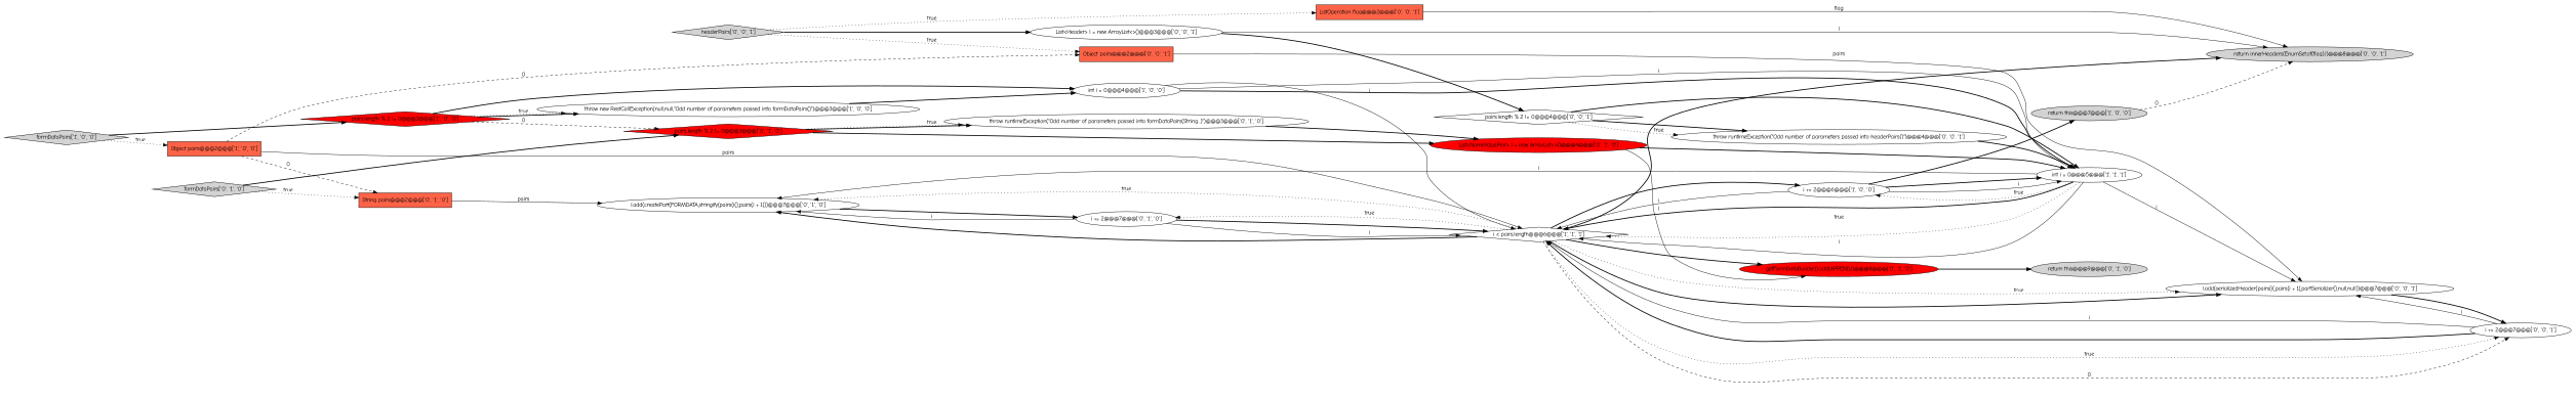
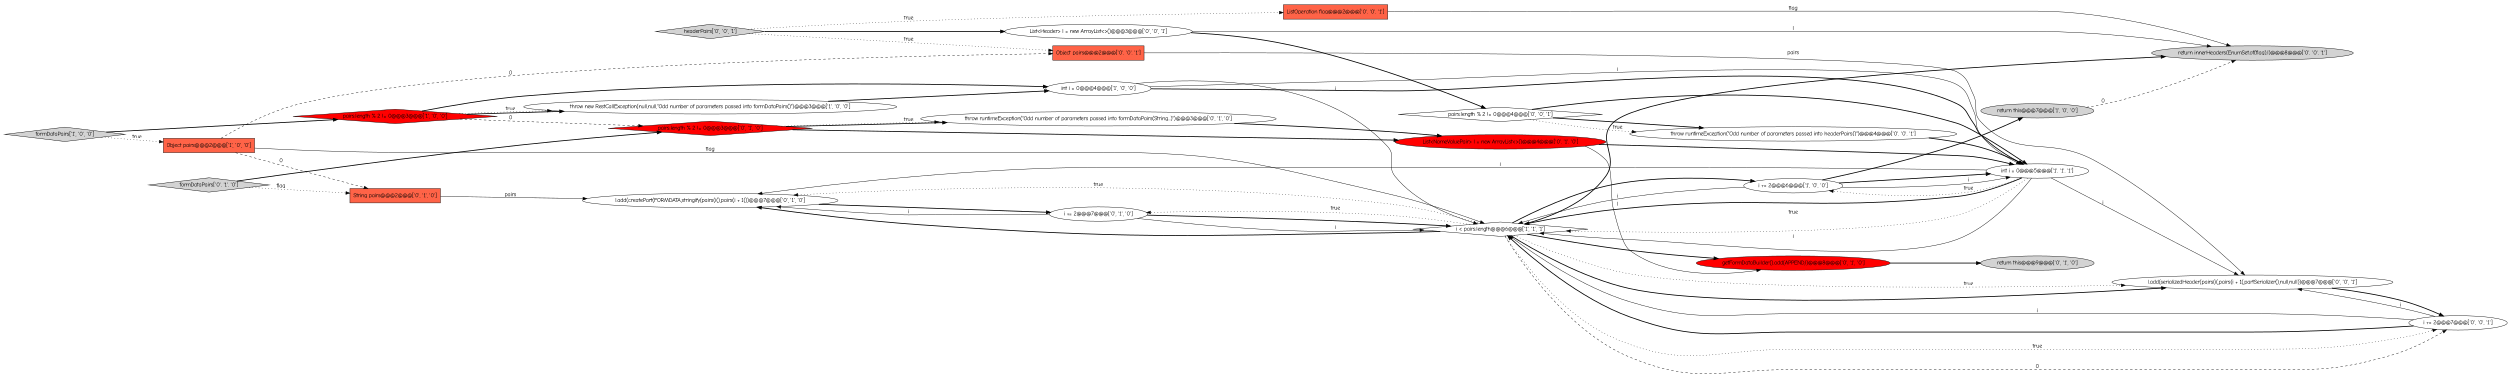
  digraph {
    fontname="Comic Neue"
    rankdir=LR
    node [fillcolor=white fontname="Comic Neue" shape=ellipse style=filled]
    edge [fontname="Comic Neue" style=bold]
    n1 [label="l.add(createPart(FORMDATA,stringify(pairs(i(),pairs(i + 1())@@@7@@@['0', '1', '0']"]
    n2 [label="i += 2@@@7@@@['0', '1', '0']"]
    n3 [label="i < pairs.length@@@6@@@['1', '1', '1']" shape=diamond]
    n4 [label="i += 2@@@7@@@['0', '0', '1']"]
    n5 [label="l.add(serializedHeader(pairs(i(,pairs(i + 1(,partSerializer(),null,null))@@@7@@@['0', '0', '1']"]
    n6 [fillcolor=lightgray label="return innerHeaders(EnumSet.of(flag),l)@@@8@@@['0', '0', '1']"]
    n7 [label="i += 2@@@6@@@['1', '0', '0']"]
    n8 [fillcolor=red label="getFormDataBuilder().add(APPEND,l)@@@8@@@['0', '1', '0']"]
    n9 [fillcolor=tomato label="ListOperation flag@@@2@@@['0', '0', '1']" shape=box]
    n10 [label="throw runtimeException(\"Odd number of parameters passed into formDataPairs(String...)\")@@@3@@@['0', '1', '0']"]
    n11 [fillcolor=red label="List<NameValuePair> l = new ArrayList<>()@@@4@@@['0', '1', '0']"]
    n12 [label="int i = 0@@@5@@@['1', '1', '1']"]
    n13 [fillcolor=tomato label="String pairs@@@2@@@['0', '1', '0']" shape=box]
    n14 [fillcolor=lightgray label="headerPairs['0', '0', '1']" shape=diamond]
    n15 [label="List<Header> l = new ArrayList<>()@@@3@@@['0', '0', '1']"]
    n16 [fillcolor=tomato label="Object pairs@@@2@@@['0', '0', '1']" shape=box]
    n17 [label="pairs.length % 2 != 0@@@4@@@['0', '0', '1']" shape=diamond]
    n18 [fillcolor=lightgray label="return this@@@7@@@['1', '0', '0']"]
    n19 [fillcolor=lightgray label="return this@@@9@@@['0', '1', '0']"]
    n20 [fillcolor=red label="pairs.length % 2 != 0@@@3@@@['0', '1', '0']" shape=diamond]
    n21 [label="throw new RestCallException(null,null,\"Odd number of parameters passed into formDataPairs()\")@@@3@@@['1', '0', '0']"]
    n22 [label="int i = 0@@@4@@@['1', '0', '0']"]
    n23 [fillcolor=tomato label="Object pairs@@@2@@@['1', '0', '0']" shape=box]
    n24 [label="throw runtimeException(\"Odd number of parameters passed into headerPairs()\")@@@4@@@['0', '0', '1']"]
    n25 [fillcolor=lightgray label="formDataPairs['0', '1', '0']" shape=diamond]
    n26 [fillcolor=red label="pairs.length % 2 != 0@@@3@@@['1', '0', '0']" shape=diamond]
    n27 [fillcolor=lightgray label="formDataPairs['1', '0', '0']" shape=diamond]
    n1 -> n2
    n2 -> n1 [label=i style=solid]
    n2 -> n3
    n2 -> n3 [label=i style=solid]
    n3 -> n1
    n3 -> n1 [label=true style=dotted]
    n3 -> n2 [label=true style=dotted]
    n3 -> n4 [label=true style=dotted]
    n3 -> n4 [label=0 style=dashed]
    n3 -> n5 [label=true style=dotted]
    n3 -> n5
    n3 -> n6
    n3 -> n7
    n3 -> n8
    n4 -> n3 [label=i style=solid]
    n4 -> n3
    n4 -> n5 [label=i style=solid]
    n5 -> n4
    n7 -> n3 [label=i style=solid]
    n7 -> n12
    n7 -> n12 [label=i style=solid]
    n7 -> n18
    n8 -> n19
    n9 -> n6 [label=flag style=solid]
    n10 -> n11
    n11 -> n8 [label=l style=solid]
    n11 -> n12
    n12 -> n1 [label=i style=solid]
    n12 -> n3
    n12 -> n3 [label=true style=dotted]
    n12 -> n3 [label=i style=solid]
    n12 -> n5 [label=i style=solid]
    n12 -> n7 [label=true style=dotted]
    n13 -> n1 [label=pairs style=solid]
    n14 -> n9 [label=true style=dotted]
    n14 -> n15
    n14 -> n16 [label=true style=dotted]
    n15 -> n6 [label=l style=solid]
    n15 -> n17
    n16 -> n5 [label=pairs style=solid]
    n17 -> n12
    n17 -> n24
    n17 -> n24 [label=true style=dotted]
    n18 -> n6 [label=0 style=dashed]
    n20 -> n10
    n20 -> n10 [label=true style=dotted]
    n20 -> n11
    n21 -> n22
    n22 -> n3 [label=i style=solid]
    n22 -> n12
    n22 -> n12 [label=i style=solid]
-   n23 -> n3 [label=pairs style=solid]
+   n23 -> n3 [label=flag style=solid]
    n23 -> n13 [label=0 style=dashed]
    n23 -> n16 [label=0 style=dashed]
    n24 -> n12
-   n25 -> n13 [label=true style=dotted]
+   n25 -> n13 [label=flag style=dotted]
    n25 -> n20
    n26 -> n20 [label=0 style=dashed]
    n26 -> n21
    n26 -> n21 [label=true style=dotted]
    n26 -> n22
    n27 -> n23 [label=true style=dotted]
    n27 -> n26
  }
